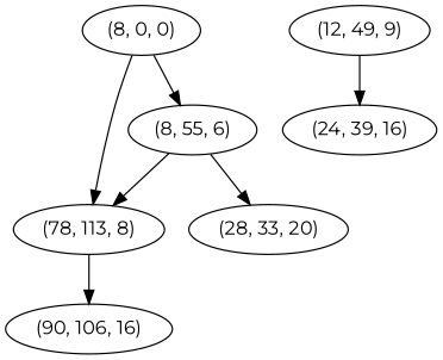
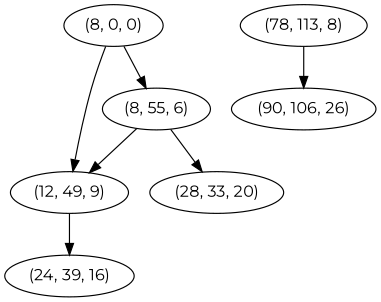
  digraph {
    fontname=Montserrat
    node [fontname=Montserrat]
    edge [fontname=Montserrat]
    n1 [label="(8, 0, 0)"]
    "(8, 55, 6)"
    n3 [label="(78, 113, 8)"]
    "(12, 49, 9)"
    "(28, 33, 20)"
-   "(90, 106, 16)"
+   "(90, 106, 16)" [label="(90, 106, 26)"]
    "(24, 39, 16)"
    n1 -> "(8, 55, 6)"
-   n1 -> n3
-   "(8, 55, 6)" -> n3
+   n1 -> "(12, 49, 9)"
+   "(8, 55, 6)" -> "(12, 49, 9)"
    "(8, 55, 6)" -> "(28, 33, 20)"
    n3 -> "(90, 106, 16)"
    "(12, 49, 9)" -> "(24, 39, 16)"
  }
